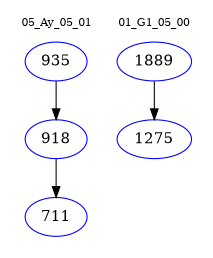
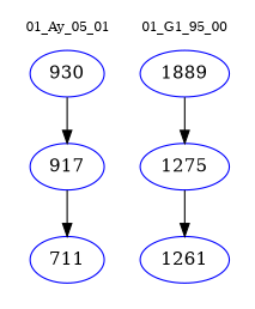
  digraph {
    node [color=blue]
    edge [color=black]
-   n1 [label=935]
-   n2 [label=918]
+   n1 [label=930]
+   n2 [label=917]
    n3 [label=711]
    n4 [label=1889]
    n5 [label=1275]
+   n6 [label=1261]
    subgraph cluster_1 {
      color=white
      fontsize=10
-     label="05_Ay_05_01"
+     label="01_Ay_05_01"
      n1
      n2
      n3
    }
    subgraph cluster_2 {
      color=white
      fontsize=10
-     label="01_G1_05_00"
+     label="01_G1_95_00"
      n4
      n5
+     n6
    }
    n1 -> n2
    n2 -> n3
    n4 -> n5
+   n5 -> n6
  }
